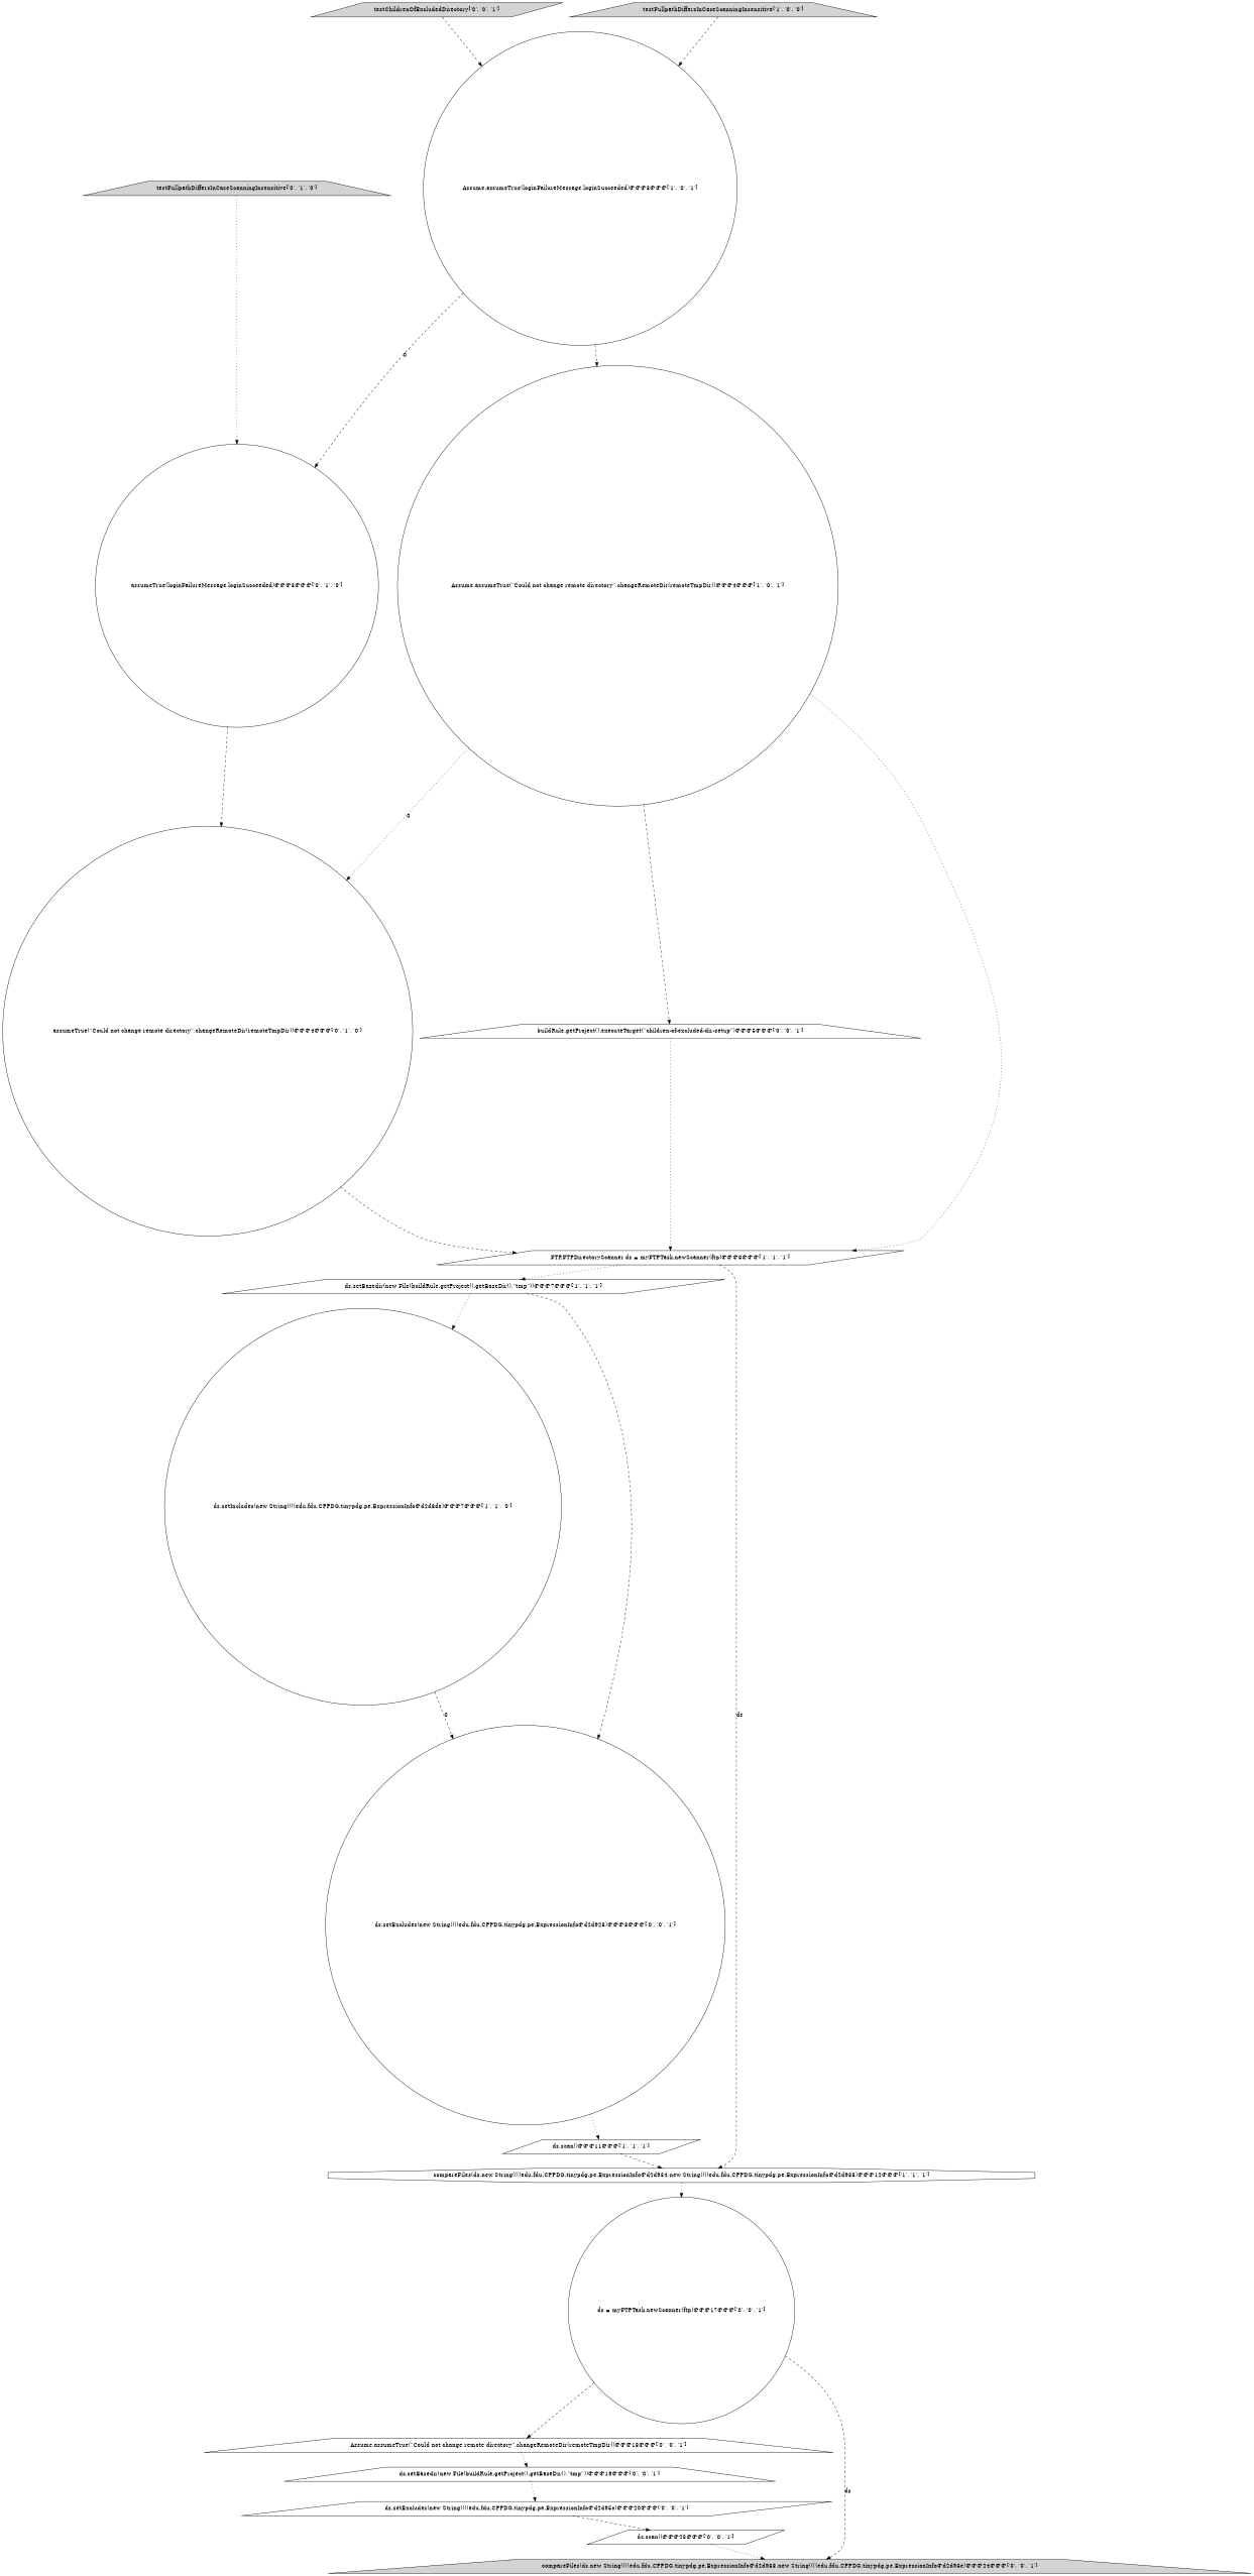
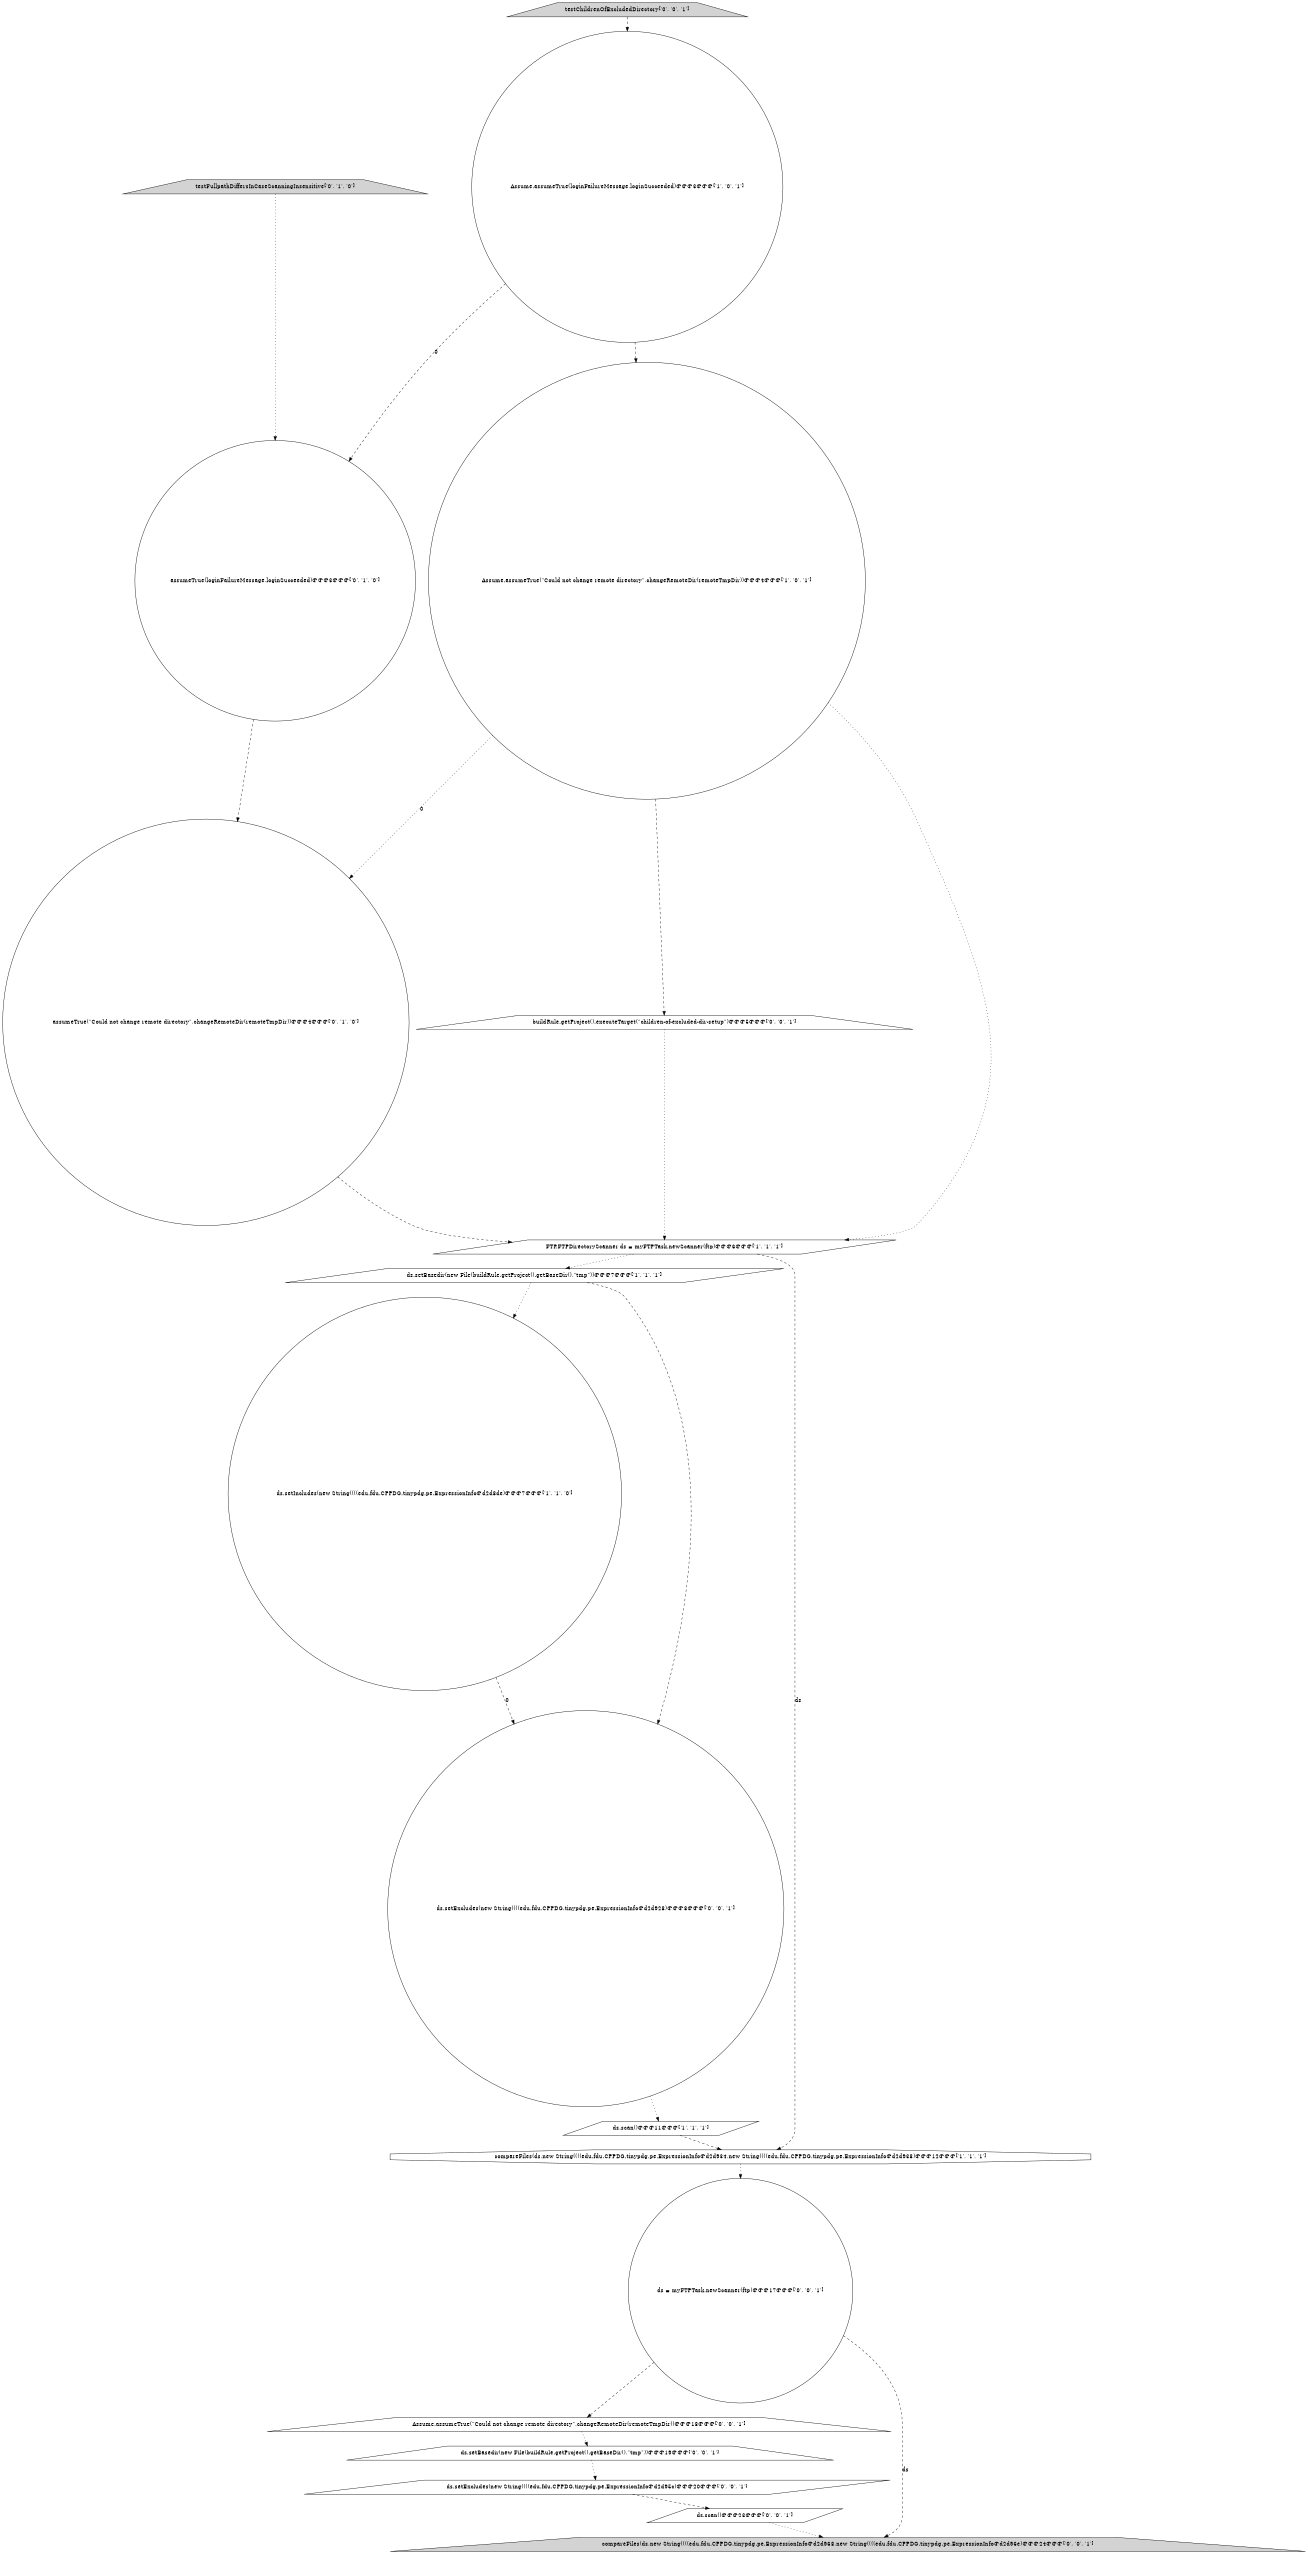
  digraph {
    node [fillcolor=white shape=circle style=filled]
    edge [style=dashed]
    n1 [label="ds.setExcludes(new String((((edu.fdu.CPPDG.tinypdg.pe.ExpressionInfo@d2d95c)@@@20@@@['0', '0', '1']" shape=parallelogram]
    n2 [label="ds.scan()@@@23@@@['0', '0', '1']" shape=parallelogram]
    n3 [fillcolor=lightgray label="compareFiles(ds,new String((((edu.fdu.CPPDG.tinypdg.pe.ExpressionInfo@d2d968,new String((((edu.fdu.CPPDG.tinypdg.pe.ExpressionInfo@d2d96e)@@@24@@@['0', '0', '1']" shape=trapezium]
    n4 [label="ds.scan()@@@11@@@['1', '1', '1']" shape=parallelogram]
    n5 [label="compareFiles(ds,new String((((edu.fdu.CPPDG.tinypdg.pe.ExpressionInfo@d2d934,new String((((edu.fdu.CPPDG.tinypdg.pe.ExpressionInfo@d2d938)@@@12@@@['1', '1', '1']" shape=octagon]
    n6 [label="ds = myFTPTask.newScanner(ftp)@@@17@@@['0', '0', '1']"]
-   n7 [fillcolor=lightgray label="testChildrenOfExcludedDirectory['0', '0', '1']" shape=parallelogram]
+   n7 [fillcolor=lightgray label="testChildrenOfExcludedDirectory['0', '0', '1']" shape=trapezium]
    n8 [label="Assume.assumeTrue(loginFailureMessage,loginSucceeded)@@@3@@@['1', '0', '1']"]
    n9 [label="assumeTrue(loginFailureMessage,loginSucceeded)@@@3@@@['0', '1', '0']"]
    n10 [label="Assume.assumeTrue(\"Could not change remote directory\",changeRemoteDir(remoteTmpDir))@@@4@@@['1', '0', '1']"]
    n11 [label="Assume.assumeTrue(\"Could not change remote directory\",changeRemoteDir(remoteTmpDir))@@@18@@@['0', '0', '1']" shape=trapezium]
    n12 [label="assumeTrue(\"Could not change remote directory\",changeRemoteDir(remoteTmpDir))@@@4@@@['0', '1', '0']"]
    n13 [label="FTP.FTPDirectoryScanner ds = myFTPTask.newScanner(ftp)@@@6@@@['1', '1', '1']" shape=parallelogram]
    n14 [label="ds.setBasedir(new File(buildRule.getProject().getBaseDir(),\"tmp\"))@@@7@@@['1', '1', '1']" shape=parallelogram]
    n15 [label="ds.setExcludes(new String((((edu.fdu.CPPDG.tinypdg.pe.ExpressionInfo@d2d928)@@@8@@@['0', '0', '1']"]
    n16 [label="ds.setIncludes(new String((((edu.fdu.CPPDG.tinypdg.pe.ExpressionInfo@d2d8de)@@@7@@@['1', '1', '0']"]
-   n17 [fillcolor=lightgray label="testFullpathDiffersInCaseScanningInsensitive['1', '0', '0']" shape=trapezium]
    n18 [fillcolor=lightgray label="testFullpathDiffersInCaseScanningInsensitive['0', '1', '0']" shape=trapezium]
    n19 [label="buildRule.getProject().executeTarget(\"children-of-excluded-dir-setup\")@@@5@@@['0', '0', '1']" shape=trapezium]
    n20 [label="ds.setBasedir(new File(buildRule.getProject().getBaseDir(),\"tmp\"))@@@19@@@['0', '0', '1']" shape=trapezium]
    n1 -> n2
    n2 -> n3 [style=dotted]
    n4 -> n5
    n5 -> n6 [style=dotted]
    n6 -> n3 [label=ds]
    n6 -> n11
    n7 -> n8
    n8 -> n9 [label=0]
    n8 -> n10
    n9 -> n12
    n10 -> n12 [label=0 style=dotted]
    n10 -> n13 [style=dotted]
    n10 -> n19
    n11 -> n20 [style=dotted]
    n12 -> n13
    n13 -> n5 [label=ds]
    n13 -> n14 [style=dotted]
    n14 -> n15
    n14 -> n16 [style=dotted]
    n15 -> n4 [style=dotted]
    n16 -> n15 [label=0]
-   n17 -> n8
    n18 -> n9 [style=dotted]
    n19 -> n13 [style=dotted]
    n20 -> n1 [style=dotted]
  }
